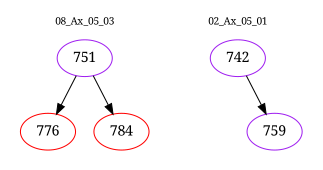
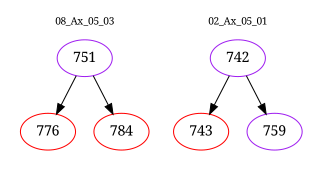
  digraph {
    fontname="Noto Serif"
    node [color=purple fontname="Noto Serif"]
    edge [color=black fontname="Noto Serif"]
    n1 [label=751]
    n2 [color=red label=776]
    n3 [color=red label=784]
    n4 [label=742]
+   n5 [color=red label=743]
    n6 [label=759]
    subgraph cluster_1 {
      color=white
      fontsize=10
      label="08_Ax_05_03"
      n1
      n2
      n3
    }
    subgraph cluster_2 {
      color=white
      fontsize=10
      label="02_Ax_05_01"
      n4
+     n5
      n6
    }
    n1 -> n2
    n1 -> n3
+   n4 -> n5
    n4 -> n6
  }
